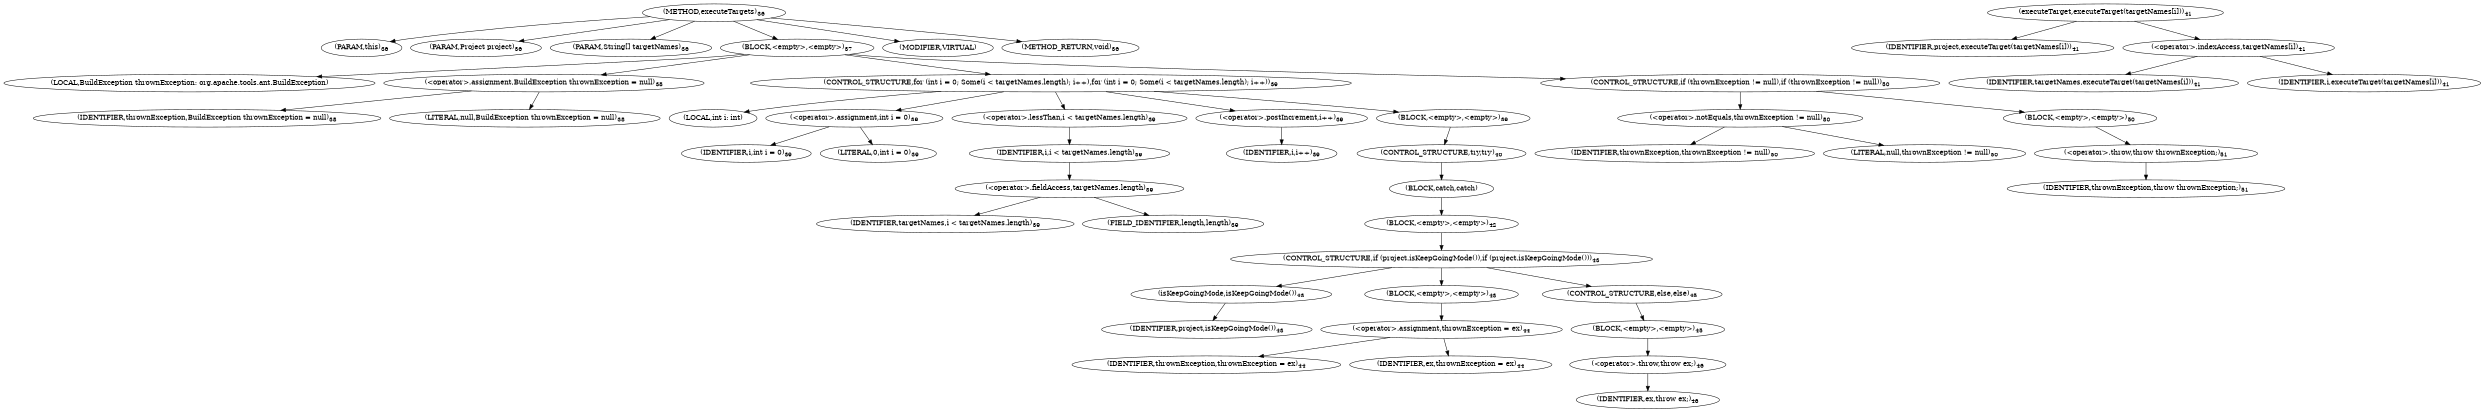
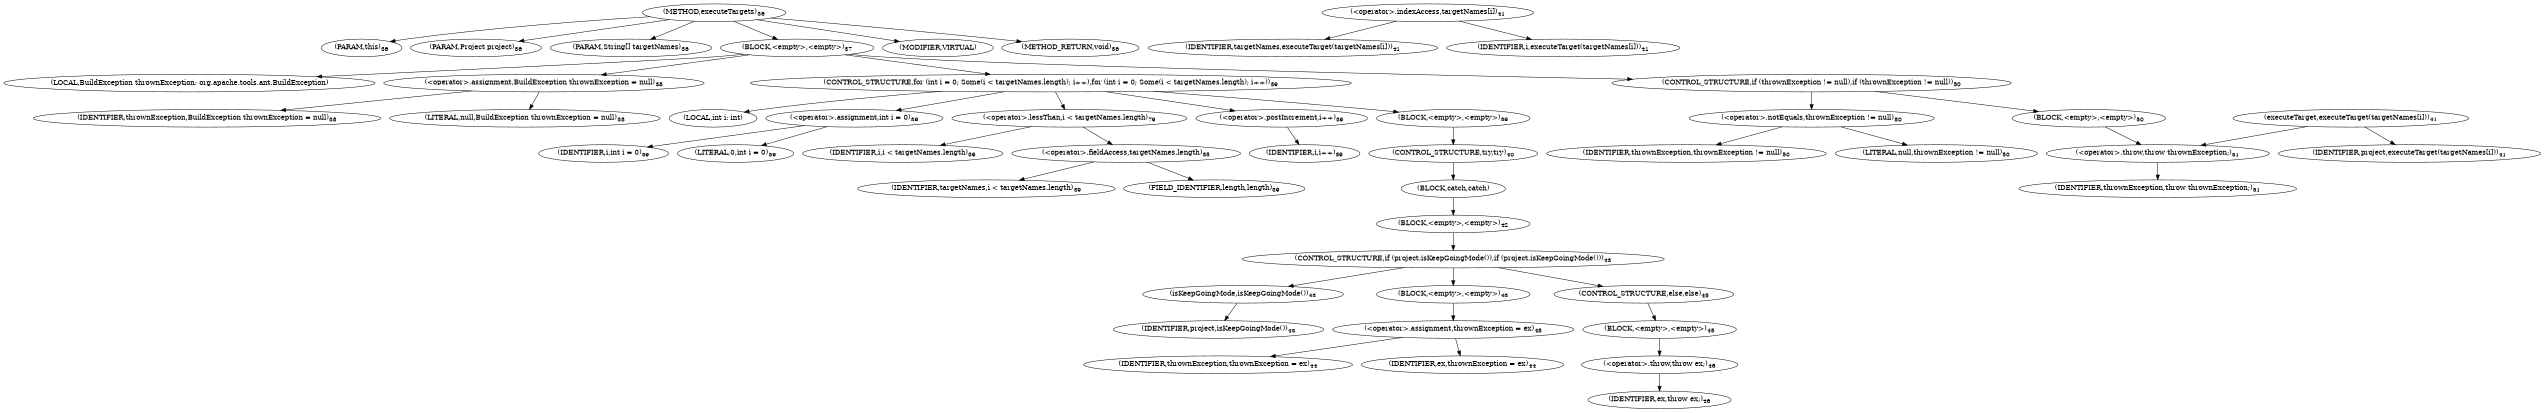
  digraph {
    n1 [label=<(METHOD,executeTargets)<SUB>36</SUB>>]
    n2 [label=<(PARAM,this)<SUB>36</SUB>>]
    n3 [label=<(PARAM,Project project)<SUB>36</SUB>>]
    n4 [label=<(PARAM,String[] targetNames)<SUB>36</SUB>>]
    n5 [label=<(BLOCK,&lt;empty&gt;,&lt;empty&gt;)<SUB>37</SUB>>]
    n6 [label=<(MODIFIER,VIRTUAL)>]
    n7 [label=<(METHOD_RETURN,void)<SUB>36</SUB>>]
    n8 [label=<(LOCAL,BuildException thrownException: org.apache.tools.ant.BuildException)>]
    n9 [label=<(&lt;operator&gt;.assignment,BuildException thrownException = null)<SUB>38</SUB>>]
    n10 [label=<(CONTROL_STRUCTURE,for (int i = 0; Some(i &lt; targetNames.length); i++),for (int i = 0; Some(i &lt; targetNames.length); i++))<SUB>39</SUB>>]
    n11 [label=<(CONTROL_STRUCTURE,if (thrownException != null),if (thrownException != null))<SUB>50</SUB>>]
    n12 [label=<(IDENTIFIER,thrownException,BuildException thrownException = null)<SUB>38</SUB>>]
    n13 [label=<(LITERAL,null,BuildException thrownException = null)<SUB>38</SUB>>]
    n14 [label=<(LOCAL,int i: int)>]
    n15 [label=<(&lt;operator&gt;.assignment,int i = 0)<SUB>39</SUB>>]
-   n16 [label=<(&lt;operator&gt;.lessThan,i &lt; targetNames.length)<SUB>39</SUB>>]
+   n16 [label=<(&lt;operator&gt;.lessThan,i &lt; targetNames.length)<SUB>79</SUB>>]
    n17 [label=<(&lt;operator&gt;.postIncrement,i++)<SUB>39</SUB>>]
    n18 [label=<(BLOCK,&lt;empty&gt;,&lt;empty&gt;)<SUB>39</SUB>>]
    n19 [label=<(&lt;operator&gt;.notEquals,thrownException != null)<SUB>80</SUB>>]
    n20 [label=<(BLOCK,&lt;empty&gt;,&lt;empty&gt;)<SUB>50</SUB>>]
    n21 [label=<(IDENTIFIER,i,int i = 0)<SUB>39</SUB>>]
    n22 [label=<(LITERAL,0,int i = 0)<SUB>39</SUB>>]
    n23 [label=<(IDENTIFIER,i,i &lt; targetNames.length)<SUB>39</SUB>>]
-   n24 [label=<(&lt;operator&gt;.fieldAccess,targetNames.length)<SUB>39</SUB>>]
+   n24 [label=<(&lt;operator&gt;.fieldAccess,targetNames.length)<SUB>35</SUB>>]
    n25 [label=<(IDENTIFIER,i,i++)<SUB>39</SUB>>]
    n26 [label=<(CONTROL_STRUCTURE,try,try)<SUB>40</SUB>>]
    n27 [label=<(IDENTIFIER,targetNames,i &lt; targetNames.length)<SUB>39</SUB>>]
    n28 [label=<(FIELD_IDENTIFIER,length,length)<SUB>39</SUB>>]
    n29 [label=<(BLOCK,catch,catch)>]
    n30 [label=<(BLOCK,&lt;empty&gt;,&lt;empty&gt;)<SUB>42</SUB>>]
    n31 [label=<(executeTarget,executeTarget(targetNames[i]))<SUB>41</SUB>>]
    n32 [label=<(IDENTIFIER,project,executeTarget(targetNames[i]))<SUB>41</SUB>>]
    n33 [label=<(&lt;operator&gt;.indexAccess,targetNames[i])<SUB>41</SUB>>]
    n34 [label=<(IDENTIFIER,targetNames,executeTarget(targetNames[i]))<SUB>41</SUB>>]
    n35 [label=<(IDENTIFIER,i,executeTarget(targetNames[i]))<SUB>41</SUB>>]
    n36 [label=<(CONTROL_STRUCTURE,if (project.isKeepGoingMode()),if (project.isKeepGoingMode()))<SUB>43</SUB>>]
    n37 [label=<(isKeepGoingMode,isKeepGoingMode())<SUB>43</SUB>>]
    n38 [label=<(BLOCK,&lt;empty&gt;,&lt;empty&gt;)<SUB>43</SUB>>]
    n39 [label=<(CONTROL_STRUCTURE,else,else)<SUB>45</SUB>>]
    n40 [label=<(IDENTIFIER,project,isKeepGoingMode())<SUB>43</SUB>>]
-   n41 [label=<(&lt;operator&gt;.assignment,thrownException = ex)<SUB>44</SUB>>]
+   n41 [label=<(&lt;operator&gt;.assignment,thrownException = ex)<SUB>48</SUB>>]
    n42 [label=<(BLOCK,&lt;empty&gt;,&lt;empty&gt;)<SUB>45</SUB>>]
    n43 [label=<(IDENTIFIER,thrownException,thrownException = ex)<SUB>44</SUB>>]
    n44 [label=<(IDENTIFIER,ex,thrownException = ex)<SUB>44</SUB>>]
    n45 [label=<(&lt;operator&gt;.throw,throw ex;)<SUB>46</SUB>>]
    n46 [label=<(IDENTIFIER,ex,throw ex;)<SUB>46</SUB>>]
    n47 [label=<(IDENTIFIER,thrownException,thrownException != null)<SUB>50</SUB>>]
    n48 [label=<(LITERAL,null,thrownException != null)<SUB>50</SUB>>]
    n49 [label=<(&lt;operator&gt;.throw,throw thrownException;)<SUB>51</SUB>>]
    n50 [label=<(IDENTIFIER,thrownException,throw thrownException;)<SUB>51</SUB>>]
    n1 -> n2
    n1 -> n3
    n1 -> n4
    n1 -> n5
    n1 -> n6
    n1 -> n7
    n5 -> n8
    n5 -> n9
    n5 -> n10
    n5 -> n11
    n9 -> n12
    n9 -> n13
    n10 -> n14
    n10 -> n15
    n10 -> n16
    n10 -> n17
    n10 -> n18
    n11 -> n19
    n11 -> n20
    n15 -> n21
    n15 -> n22
    n16 -> n23
-   n23 -> n24
+   n16 -> n24
    n17 -> n25
    n18 -> n26
    n19 -> n47
    n19 -> n48
    n20 -> n49
    n24 -> n27
    n24 -> n28
    n26 -> n29
    n29 -> n30
    n30 -> n36
    n31 -> n32
-   n31 -> n33
+   n31 -> n49
    n33 -> n34
    n33 -> n35
    n36 -> n37
    n36 -> n38
    n36 -> n39
    n37 -> n40
    n38 -> n41
    n39 -> n42
    n41 -> n43
    n41 -> n44
    n42 -> n45
    n45 -> n46
    n49 -> n50
  }
